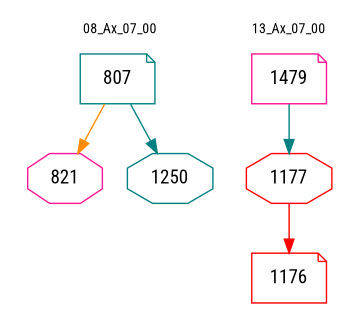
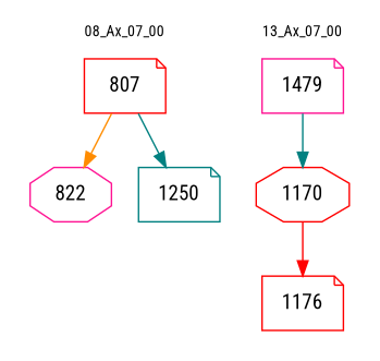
  digraph {
    fontname="Roboto Condensed"
    node [color=teal fontname="Roboto Condensed" shape=note]
    edge [color=teal fontname="Roboto Condensed"]
-   n1 [label=807]
-   n2 [color=deeppink label=821 shape=octagon]
-   n3 [label=1250 shape=octagon]
-   n4 [color=red label=1177 shape=octagon]
+   n1 [color=red label=807]
+   n2 [color=deeppink label=822 shape=octagon]
+   n3 [label=1250]
+   n4 [color=red label=1170 shape=octagon]
    n5 [color=red label=1176]
    n6 [color=deeppink label=1479]
    subgraph cluster_1 {
      color=white
      fontsize=10
      label="08_Ax_07_00"
      n1
      n2
      n3
    }
    subgraph cluster_2 {
      color=white
      fontsize=10
      label="13_Ax_07_00"
      n4
      n5
      n6
    }
    n1 -> n2 [color=darkorange]
    n1 -> n3
    n4 -> n5 [color=red]
    n6 -> n4
  }
